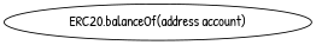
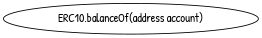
  digraph {
    fontname="Patrick Hand"
-   "ERC20.balanceOf(address account)" [height=0.5 width=4.1497 fontname="Patrick Hand"]
+   "ERC20.balanceOf(address account)" [height=0.5 width=4.1497 fontname="Patrick Hand" label="ERC10.balanceOf(address account)"]
  }
